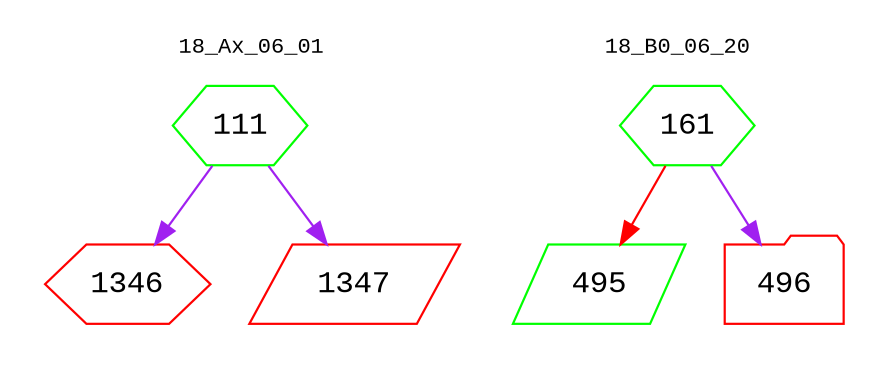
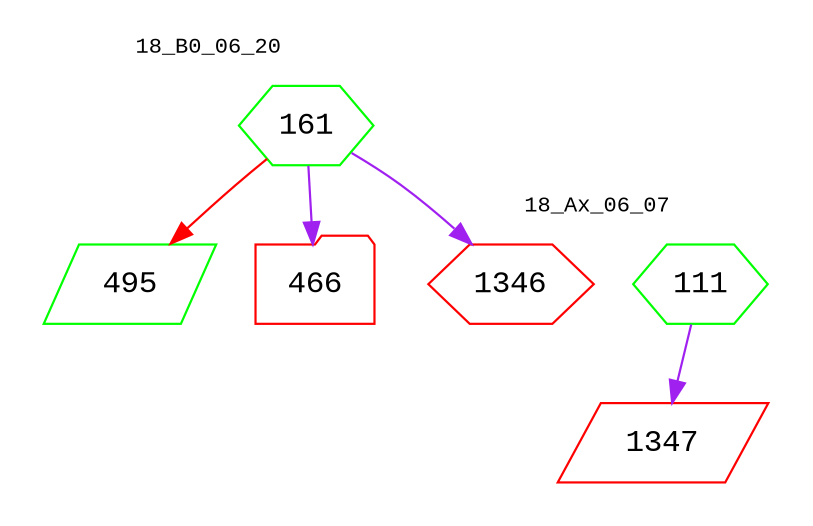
  digraph {
    fontname="Liberation Mono"
    node [color=green fontname="Liberation Mono" shape=hexagon]
    edge [color=purple fontname="Liberation Mono"]
    n1 [label=111]
    n2 [color=red label=1346]
    n3 [color=red label=1347 shape=parallelogram]
    n4 [label=161]
    n5 [label=495 shape=parallelogram]
-   n6 [color=red label=496 shape=folder]
+   n6 [color=red label=466 shape=folder]
    subgraph cluster_1 {
      color=white
      fontsize=10
-     label="18_Ax_06_01"
+     label="18_Ax_06_07"
      n1
      n2
      n3
    }
    subgraph cluster_2 {
      color=white
      fontsize=10
      label="18_B0_06_20"
      n4
      n5
      n6
    }
-   n1 -> n2
+   n4 -> n2
    n1 -> n3
    n4 -> n5 [color=red]
    n4 -> n6
  }
